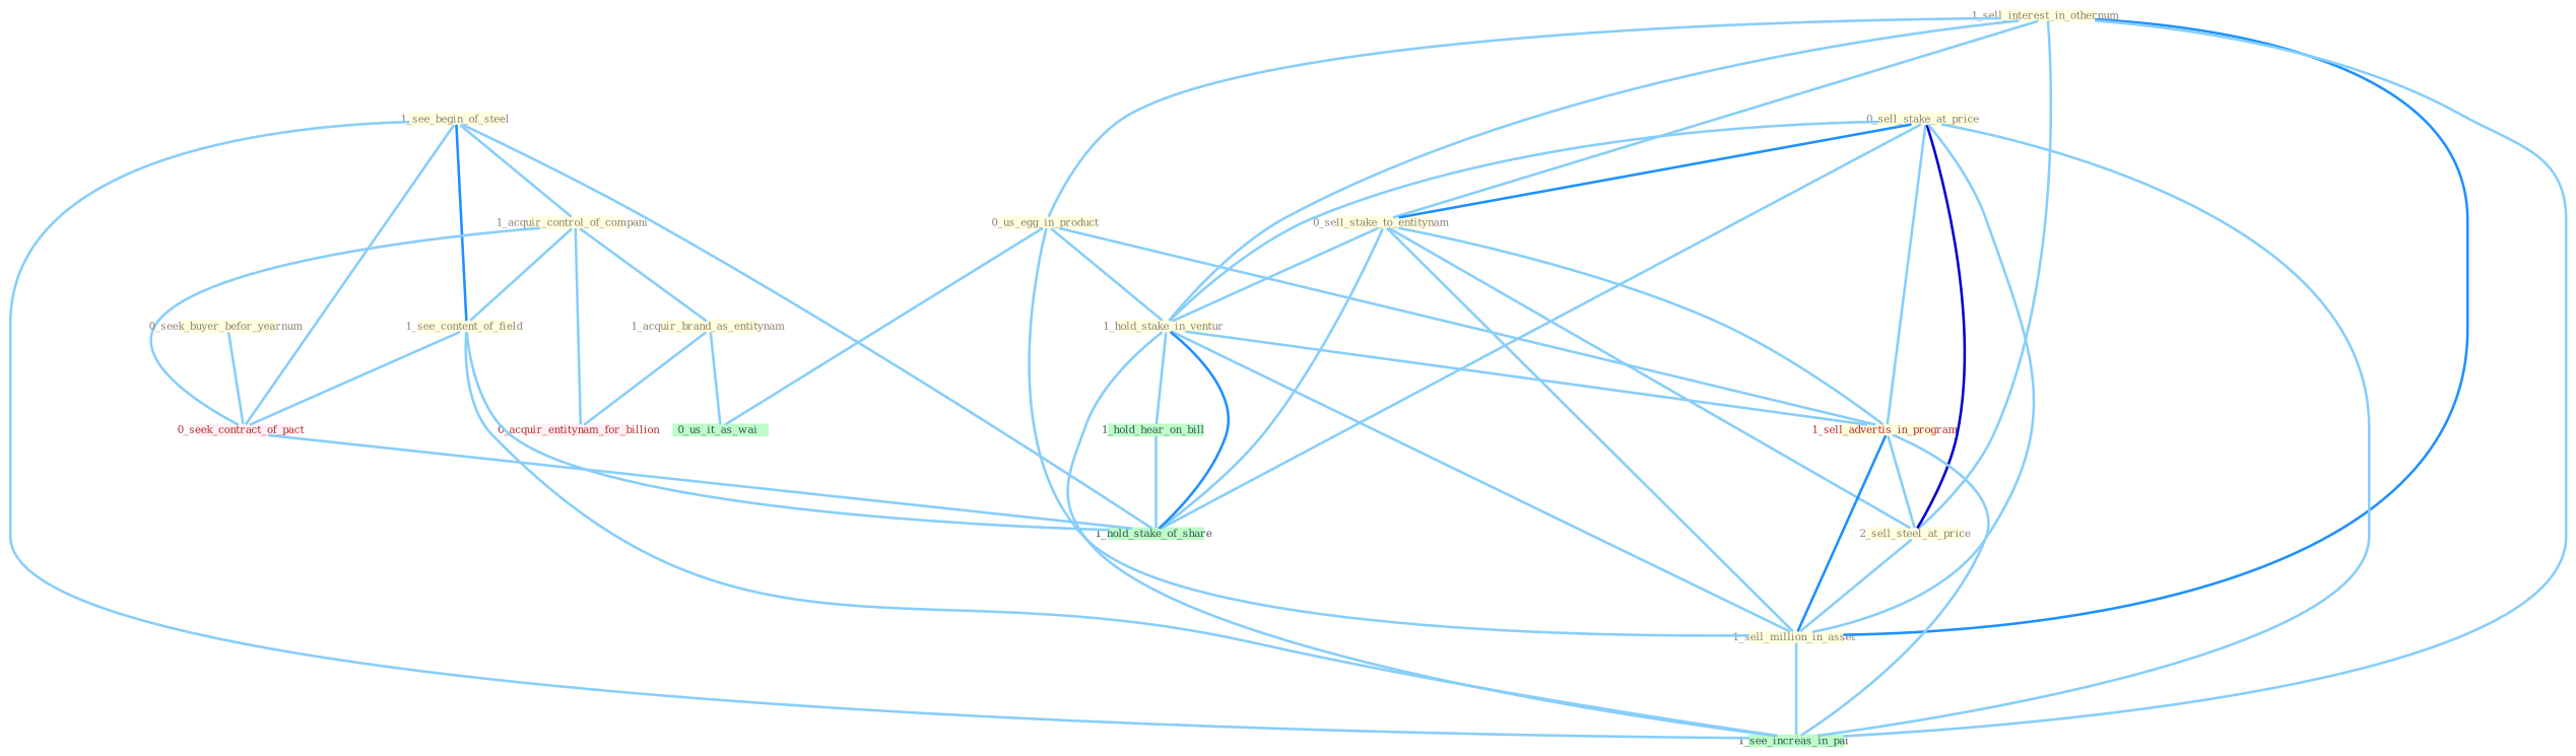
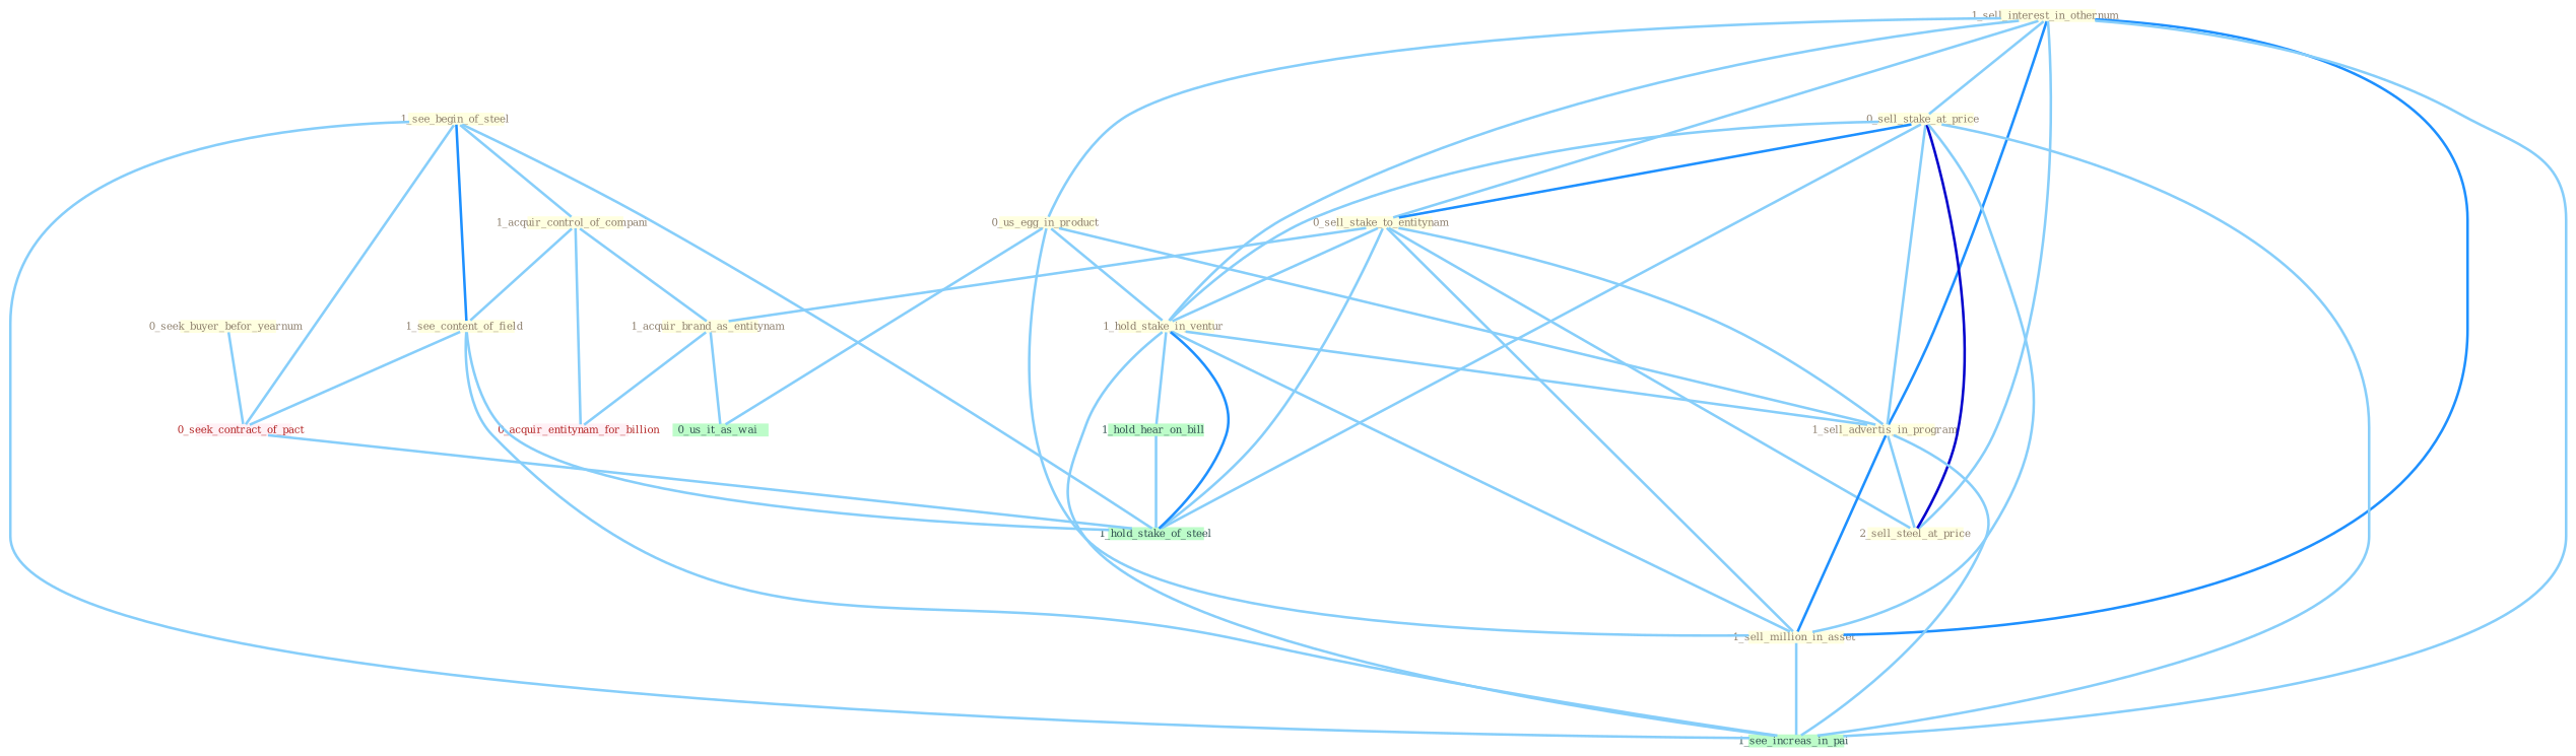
  graph {
    node [color="#ffffe0" fixedsize=true fontcolor="#8b7d6b" fontsize=4 shape=polygon style=filled]
    edge [color="#87cefa" w=1]
    "1_sell_interest_in_othernum " [height=.06 width=.5]
    n2 [height=.06 label="1_see_begin_of_steel" width=.5]
    "1_acquir_control_of_compani " [height=.06 width=.5]
    "0_us_egg_in_product " [height=.06 width=.5]
    "0_seek_buyer_befor_yearnum " [height=.06 width=.5]
    "0_sell_stake_at_price " [height=.06 width=.5]
    "1_see_content_of_field " [height=.06 width=.5]
    "0_sell_stake_to_entitynam " [height=.06 width=.5]
    "1_hold_stake_in_ventur " [height=.06 width=.5]
-   "1_sell_advertis_in_program " [fontcolor="#b22222" height=.06 width=.5]
+   "1_sell_advertis_in_program " [height=.06 width=.5]
    n11 [height=.06 label="2_sell_steel_at_price" width=.5]
    "1_acquir_brand_as_entitynam " [height=.06 width=.5]
    "1_sell_million_in_asset " [height=.06 width=.5]
    "0_seek_contract_of_pact " [color="#fff0f5" fontcolor="#b22222" height=.06 width=.5]
    "0_acquir_entitynam_for_billion " [color="#fff0f5" fontcolor="#b22222" height=.06 width=.5]
    "1_see_increas_in_pai " [color="#BDFCC9" fontcolor="#2f4f4f" height=.06 width=.5]
-   "1_hold_stake_of_share " [color="#BDFCC9" fontcolor="#2f4f4f" height=.06 width=.5]
+   "1_hold_stake_of_share " [color="#BDFCC9" fontcolor="#2f4f4f" height=.06 width=.5 label="1_hold_stake_of_steel"]
    "0_us_it_as_wai " [color="#BDFCC9" fontcolor="#2f4f4f" height=.06 width=.5]
    "1_hold_hear_on_bill " [color="#BDFCC9" fontcolor="#2f4f4f" height=.06 width=.5]
    subgraph sub_1 {
      "1_sell_interest_in_othernum "
      n2
      "1_acquir_control_of_compani "
      "0_us_egg_in_product "
      "0_seek_buyer_befor_yearnum "
      "0_sell_stake_at_price "
      "1_see_content_of_field "
      "0_sell_stake_to_entitynam "
      "1_hold_stake_in_ventur "
      "1_sell_advertis_in_program "
      n11
      "1_acquir_brand_as_entitynam "
      "1_sell_million_in_asset "
    }
    subgraph sub_2 {
      "0_seek_contract_of_pact "
      "0_acquir_entitynam_for_billion "
    }
    "1_sell_interest_in_othernum " -- "0_us_egg_in_product "
+   "1_sell_interest_in_othernum " -- "0_sell_stake_at_price "
    "1_sell_interest_in_othernum " -- "0_sell_stake_to_entitynam "
    "1_sell_interest_in_othernum " -- "1_hold_stake_in_ventur "
+   "1_sell_interest_in_othernum " -- "1_sell_advertis_in_program " [color="#1e90ff" w=2]
    "1_sell_interest_in_othernum " -- n11
    "1_sell_interest_in_othernum " -- "1_sell_million_in_asset " [color="#1e90ff" w=2]
    "1_sell_interest_in_othernum " -- "1_see_increas_in_pai "
    n2 -- "1_acquir_control_of_compani "
    n2 -- "1_see_content_of_field " [color="#1e90ff" w=2]
    n2 -- "0_seek_contract_of_pact "
    n2 -- "1_see_increas_in_pai "
    n2 -- "1_hold_stake_of_share "
    "1_acquir_control_of_compani " -- "1_see_content_of_field "
    "1_acquir_control_of_compani " -- "1_acquir_brand_as_entitynam "
-   "1_acquir_control_of_compani " -- "0_seek_contract_of_pact "
    "1_acquir_control_of_compani " -- "0_acquir_entitynam_for_billion "
    "0_us_egg_in_product " -- "1_hold_stake_in_ventur "
    "0_us_egg_in_product " -- "1_sell_advertis_in_program "
    "0_us_egg_in_product " -- "1_sell_million_in_asset "
    "0_us_egg_in_product " -- "0_us_it_as_wai "
    "0_seek_buyer_befor_yearnum " -- "0_seek_contract_of_pact "
    "0_sell_stake_at_price " -- "0_sell_stake_to_entitynam " [color="#1e90ff" w=2]
    "0_sell_stake_at_price " -- "1_hold_stake_in_ventur "
    "0_sell_stake_at_price " -- "1_sell_advertis_in_program "
    "0_sell_stake_at_price " -- n11 [color="#0000cd" w=3]
    "0_sell_stake_at_price " -- "1_sell_million_in_asset "
    "0_sell_stake_at_price " -- "1_see_increas_in_pai "
    "0_sell_stake_at_price " -- "1_hold_stake_of_share "
    "1_see_content_of_field " -- "0_seek_contract_of_pact "
    "1_see_content_of_field " -- "1_see_increas_in_pai "
    "1_see_content_of_field " -- "1_hold_stake_of_share "
    "0_sell_stake_to_entitynam " -- "1_hold_stake_in_ventur "
    "0_sell_stake_to_entitynam " -- "1_sell_advertis_in_program "
    "0_sell_stake_to_entitynam " -- n11
+   "0_sell_stake_to_entitynam " -- "1_acquir_brand_as_entitynam "
    "0_sell_stake_to_entitynam " -- "1_sell_million_in_asset "
    "0_sell_stake_to_entitynam " -- "1_hold_stake_of_share "
    "1_hold_stake_in_ventur " -- "1_sell_advertis_in_program "
    "1_hold_stake_in_ventur " -- "1_sell_million_in_asset "
    "1_hold_stake_in_ventur " -- "1_see_increas_in_pai "
    "1_hold_stake_in_ventur " -- "1_hold_stake_of_share " [color="#1e90ff" w=2]
    "1_hold_stake_in_ventur " -- "1_hold_hear_on_bill "
    "1_sell_advertis_in_program " -- n11
    "1_sell_advertis_in_program " -- "1_sell_million_in_asset " [color="#1e90ff" w=2]
    "1_sell_advertis_in_program " -- "1_see_increas_in_pai "
-   n11 -- "1_sell_million_in_asset "
    "1_acquir_brand_as_entitynam " -- "0_acquir_entitynam_for_billion "
    "1_acquir_brand_as_entitynam " -- "0_us_it_as_wai "
    "1_sell_million_in_asset " -- "1_see_increas_in_pai "
    "0_seek_contract_of_pact " -- "1_hold_stake_of_share "
    "1_hold_hear_on_bill " -- "1_hold_stake_of_share "
  }
